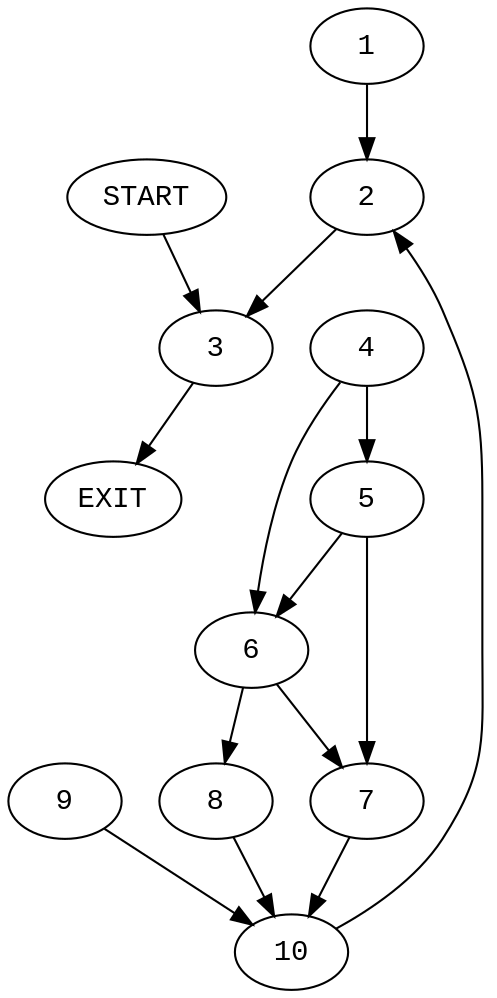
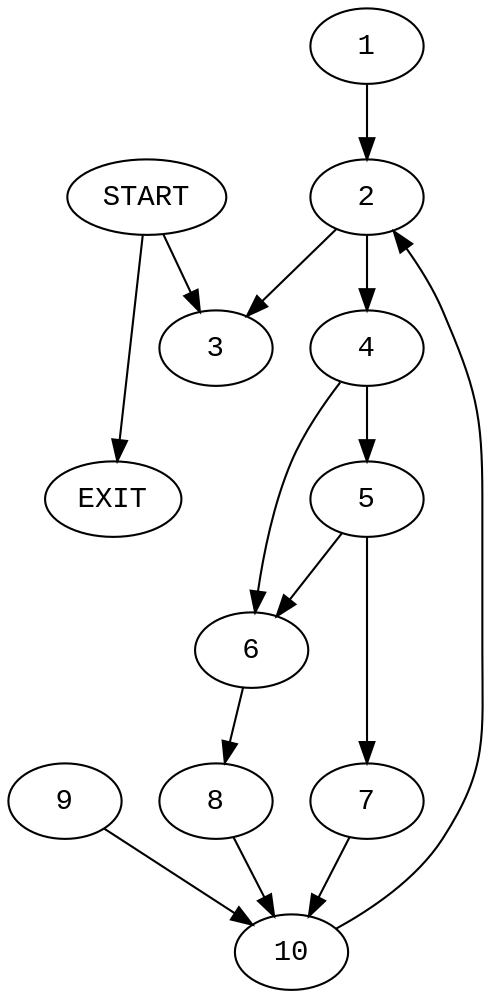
  digraph {
    fontname="Liberation Mono"
    node [fontname="Liberation Mono"]
    edge [fontname="Liberation Mono"]
    n1 [label=START]
    3
    1
    2
    n5 [label=EXIT]
    4
    5
    6
    7
    8
    9
    10
    n1 -> 3
-   3 -> n5
+   n1 -> n5
    1 -> 2
    2 -> 3
+   2 -> 4
    4 -> 5
    4 -> 6
    5 -> 6
    5 -> 7
-   6 -> 7
    6 -> 8
    7 -> 10
    8 -> 10
    9 -> 10
    10 -> 2
  }
